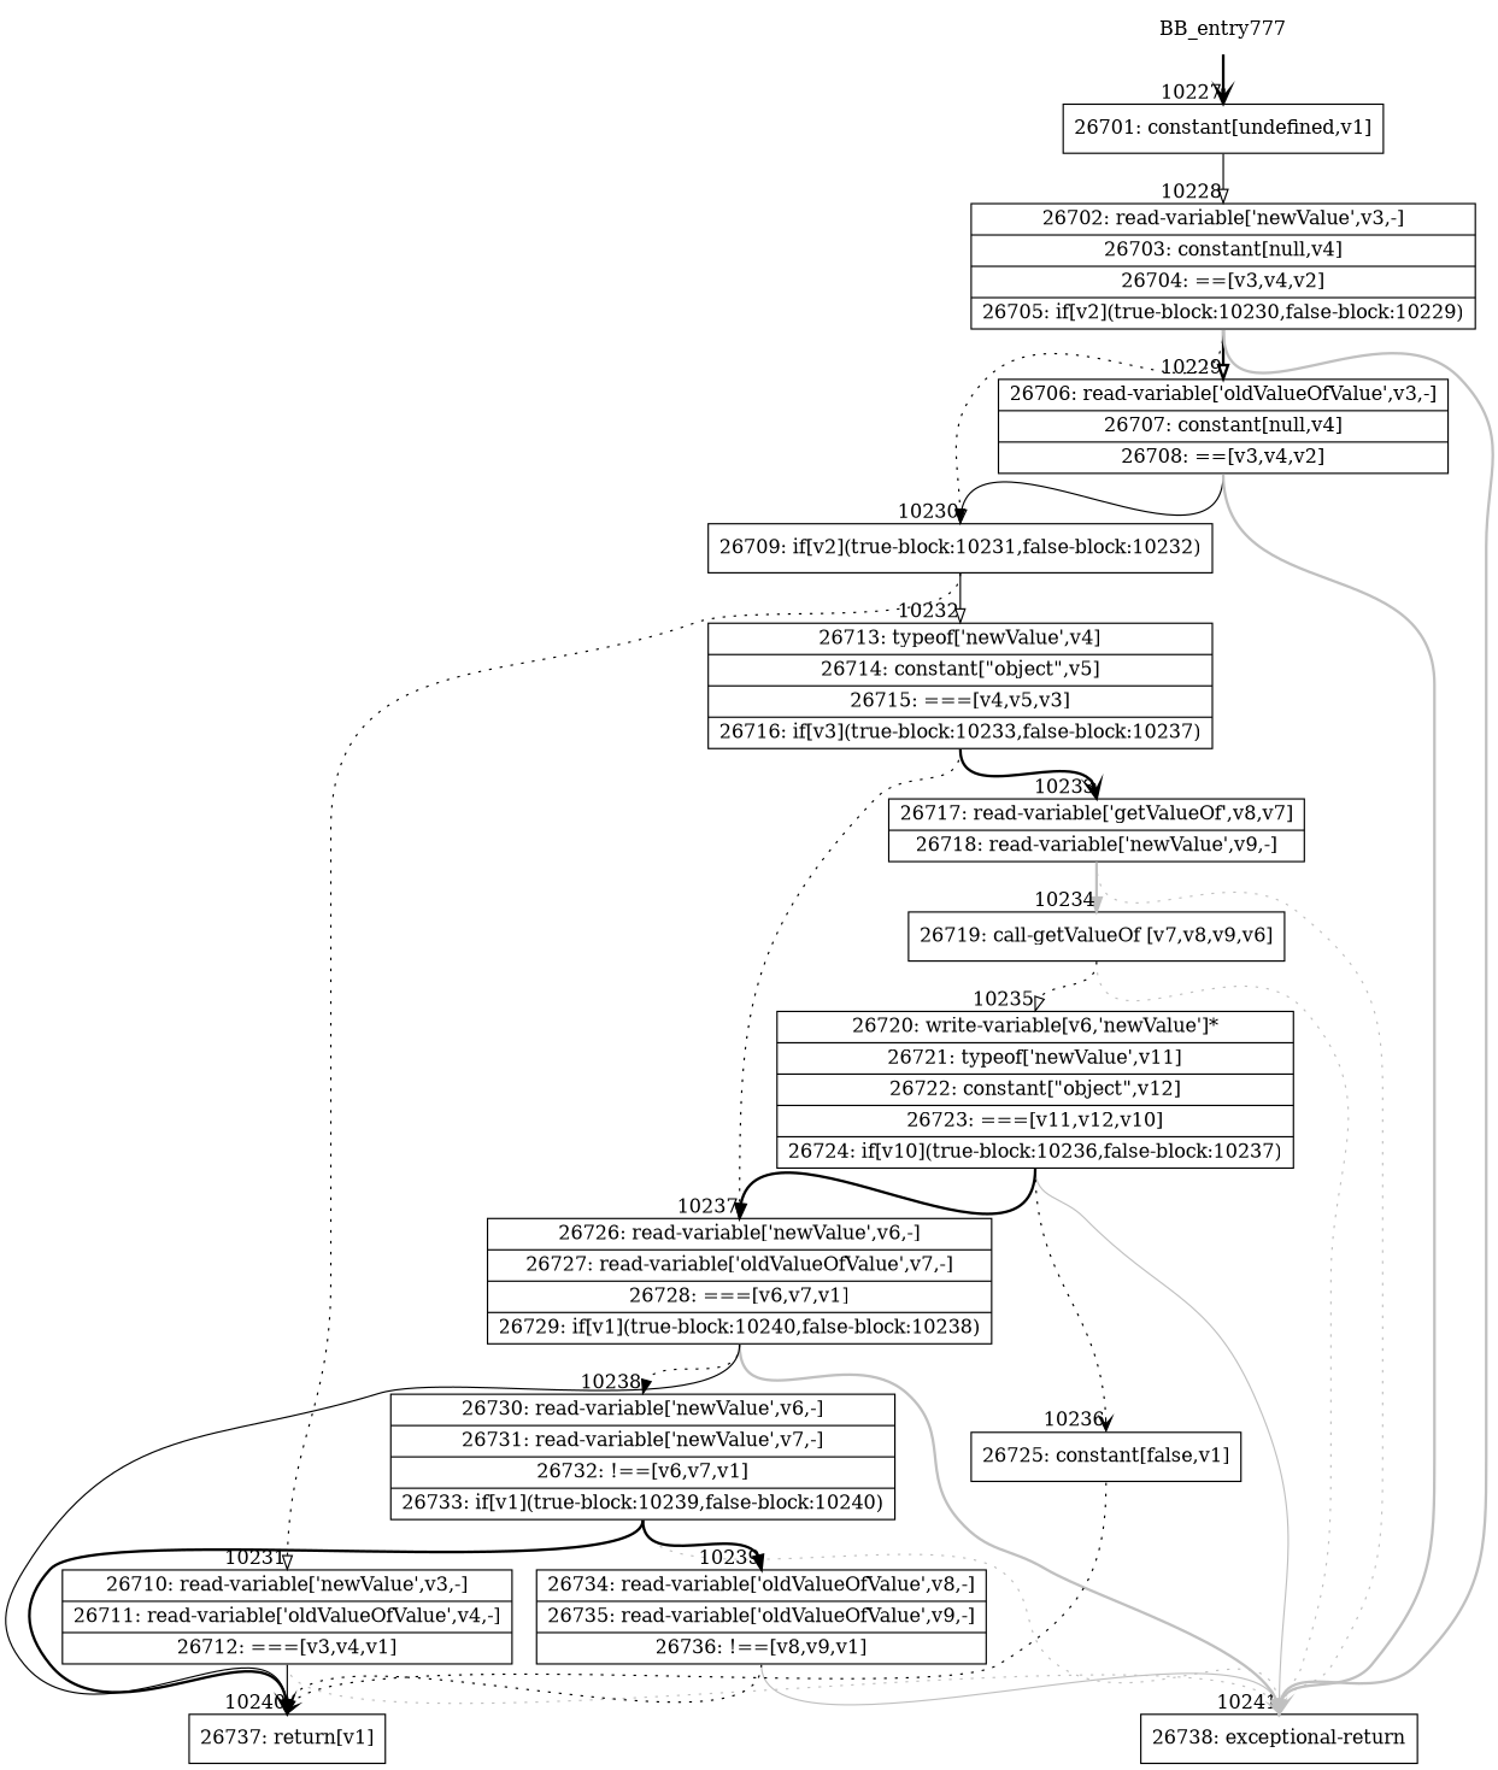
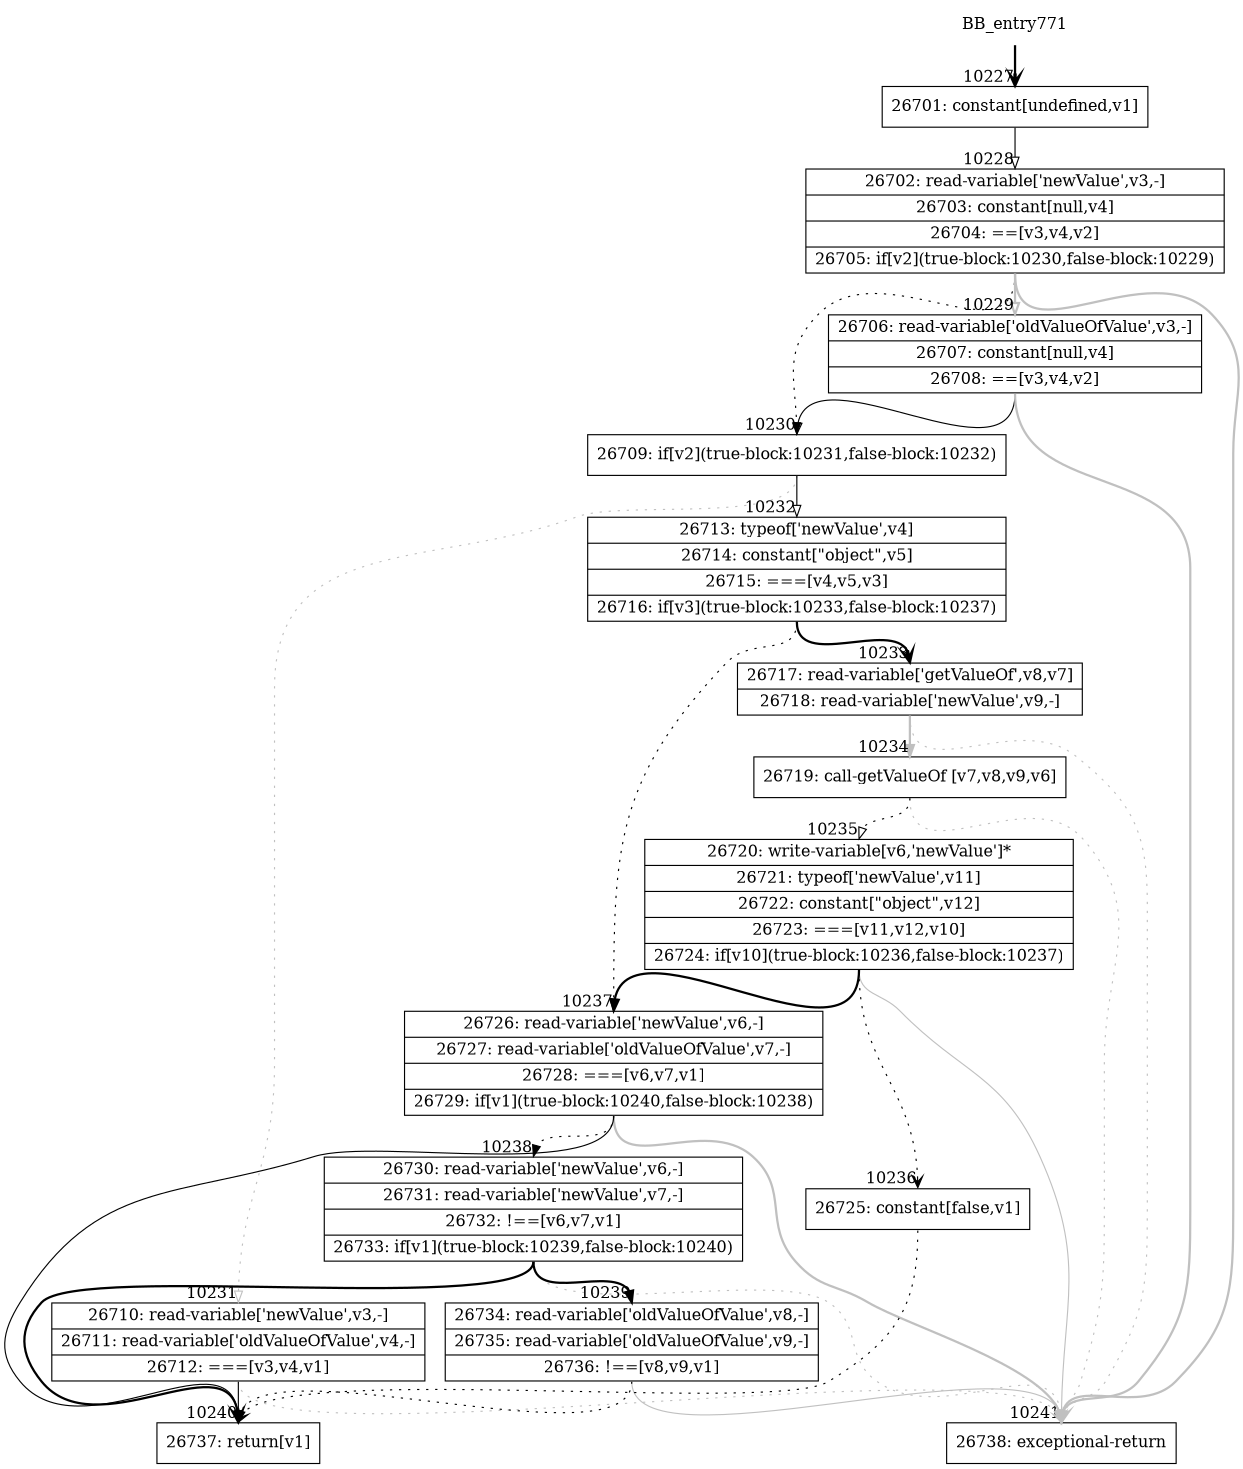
  digraph {
    rankdir=TD
    node [shape=record]
    edge [arrowhead=normal headport=n style=dotted tailport=s]
-   BB_entry771 [shape=none label=BB_entry777]
+   BB_entry771 [shape=none]
    n2 [label="{26701: constant[undefined,v1]}"]
    n3 [label="{26702: read-variable['newValue',v3,-]|26703: constant[null,v4]|26704: ==[v3,v4,v2]|26705: if[v2](true-block:10230,false-block:10229)}"]
    n4 [label="{26709: if[v2](true-block:10231,false-block:10232)}"]
    n5 [label="{26706: read-variable['oldValueOfValue',v3,-]|26707: constant[null,v4]|26708: ==[v3,v4,v2]}"]
    n6 [label="{26738: exceptional-return}"]
    n7 [label="{26710: read-variable['newValue',v3,-]|26711: read-variable['oldValueOfValue',v4,-]|26712: ===[v3,v4,v1]}"]
    n8 [label="{26713: typeof['newValue',v4]|26714: constant[\"object\",v5]|26715: ===[v4,v5,v3]|26716: if[v3](true-block:10233,false-block:10237)}"]
    n9 [label="{26737: return[v1]}"]
    n10 [label="{26717: read-variable['getValueOf',v8,v7]|26718: read-variable['newValue',v9,-]}"]
    n11 [label="{26726: read-variable['newValue',v6,-]|26727: read-variable['oldValueOfValue',v7,-]|26728: ===[v6,v7,v1]|26729: if[v1](true-block:10240,false-block:10238)}"]
    n12 [label="{26719: call-getValueOf [v7,v8,v9,v6]}"]
    n13 [label="{26730: read-variable['newValue',v6,-]|26731: read-variable['newValue',v7,-]|26732: !==[v6,v7,v1]|26733: if[v1](true-block:10239,false-block:10240)}"]
    n14 [label="{26720: write-variable[v6,'newValue']*|26721: typeof['newValue',v11]|26722: constant[\"object\",v12]|26723: ===[v11,v12,v10]|26724: if[v10](true-block:10236,false-block:10237)}"]
    n15 [label="{26734: read-variable['oldValueOfValue',v8,-]|26735: read-variable['oldValueOfValue',v9,-]|26736: !==[v8,v9,v1]}"]
    n16 [label="{26725: constant[false,v1]}"]
    BB_entry771 -> n2 [arrowhead=vee headlabel="    10227" style=bold]
    n2 -> n3 [arrowhead=onormal headlabel="      10228" style=solid]
    n3 -> n4 [headlabel="      10230"]
-   n3 -> n5 [arrowhead=onormal headlabel="      10229" style=bold]
+   n3 -> n5 [arrowhead=onormal headlabel="      10229" style=bold color=gray]
    n3 -> n6 [color=gray headlabel="      10241" style=bold]
-   n4 -> n7 [arrowhead=onormal headlabel="      10231"]
+   n4 -> n7 [arrowhead=onormal headlabel="      10231" color=gray]
    n4 -> n8 [arrowhead=onormal headlabel="      10232" style=solid]
    n5 -> n4 [arrowhead=onormal style=solid]
    n5 -> n6 [arrowhead=vee color=gray style=bold]
    n7 -> n6 [arrowhead=vee color=gray]
    n7 -> n9 [arrowhead=onormal headlabel="      10240" style=solid]
    n8 -> n10 [arrowhead=vee headlabel="      10233" style=bold]
    n8 -> n11 [arrowhead=onormal headlabel="      10237"]
    n10 -> n6 [color=gray]
    n10 -> n12 [color=gray headlabel="      10234" style=bold]
    n11 -> n6 [color=gray style=bold]
    n11 -> n9 [style=solid]
    n11 -> n13 [headlabel="      10238"]
    n12 -> n6 [color=gray]
    n12 -> n14 [arrowhead=onormal headlabel="      10235"]
    n13 -> n6 [arrowhead=onormal color=gray]
    n13 -> n9 [arrowhead=vee style=bold]
    n13 -> n15 [headlabel="      10239" style=bold]
    n14 -> n6 [arrowhead=vee color=gray style=solid]
    n14 -> n11 [style=bold]
    n14 -> n16 [arrowhead=vee headlabel="      10236"]
    n15 -> n6 [arrowhead=onormal color=gray style=solid]
    n15 -> n9
    n16 -> n9 [arrowhead=vee]
  }
